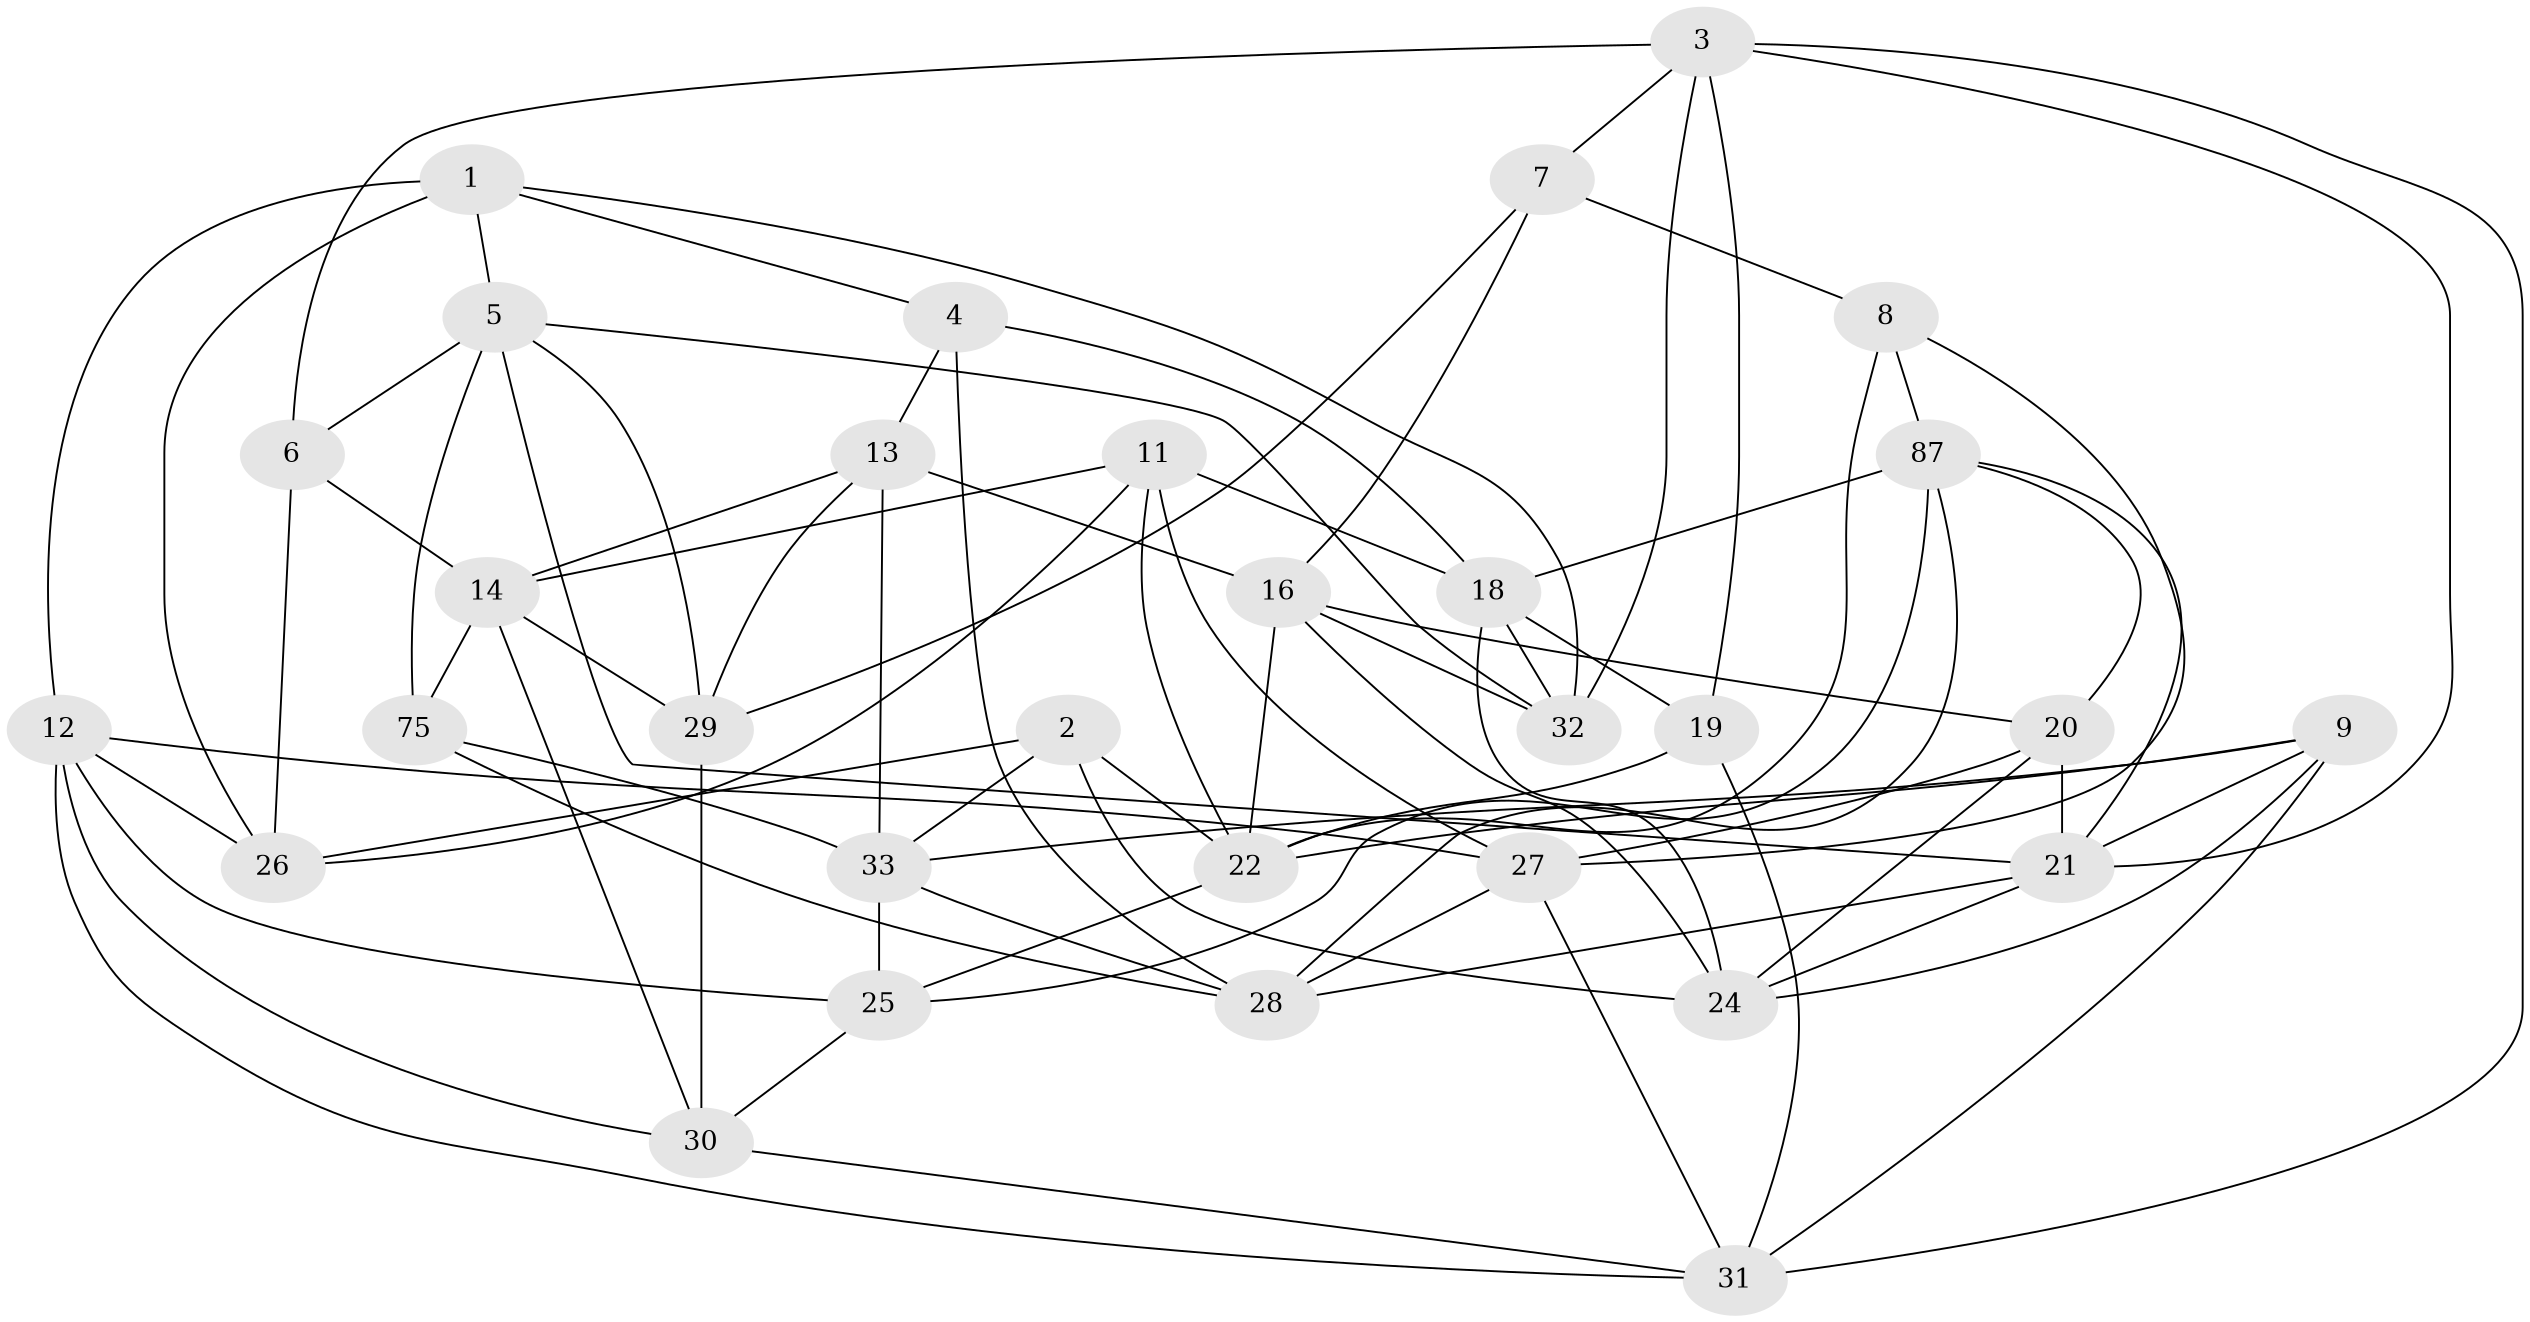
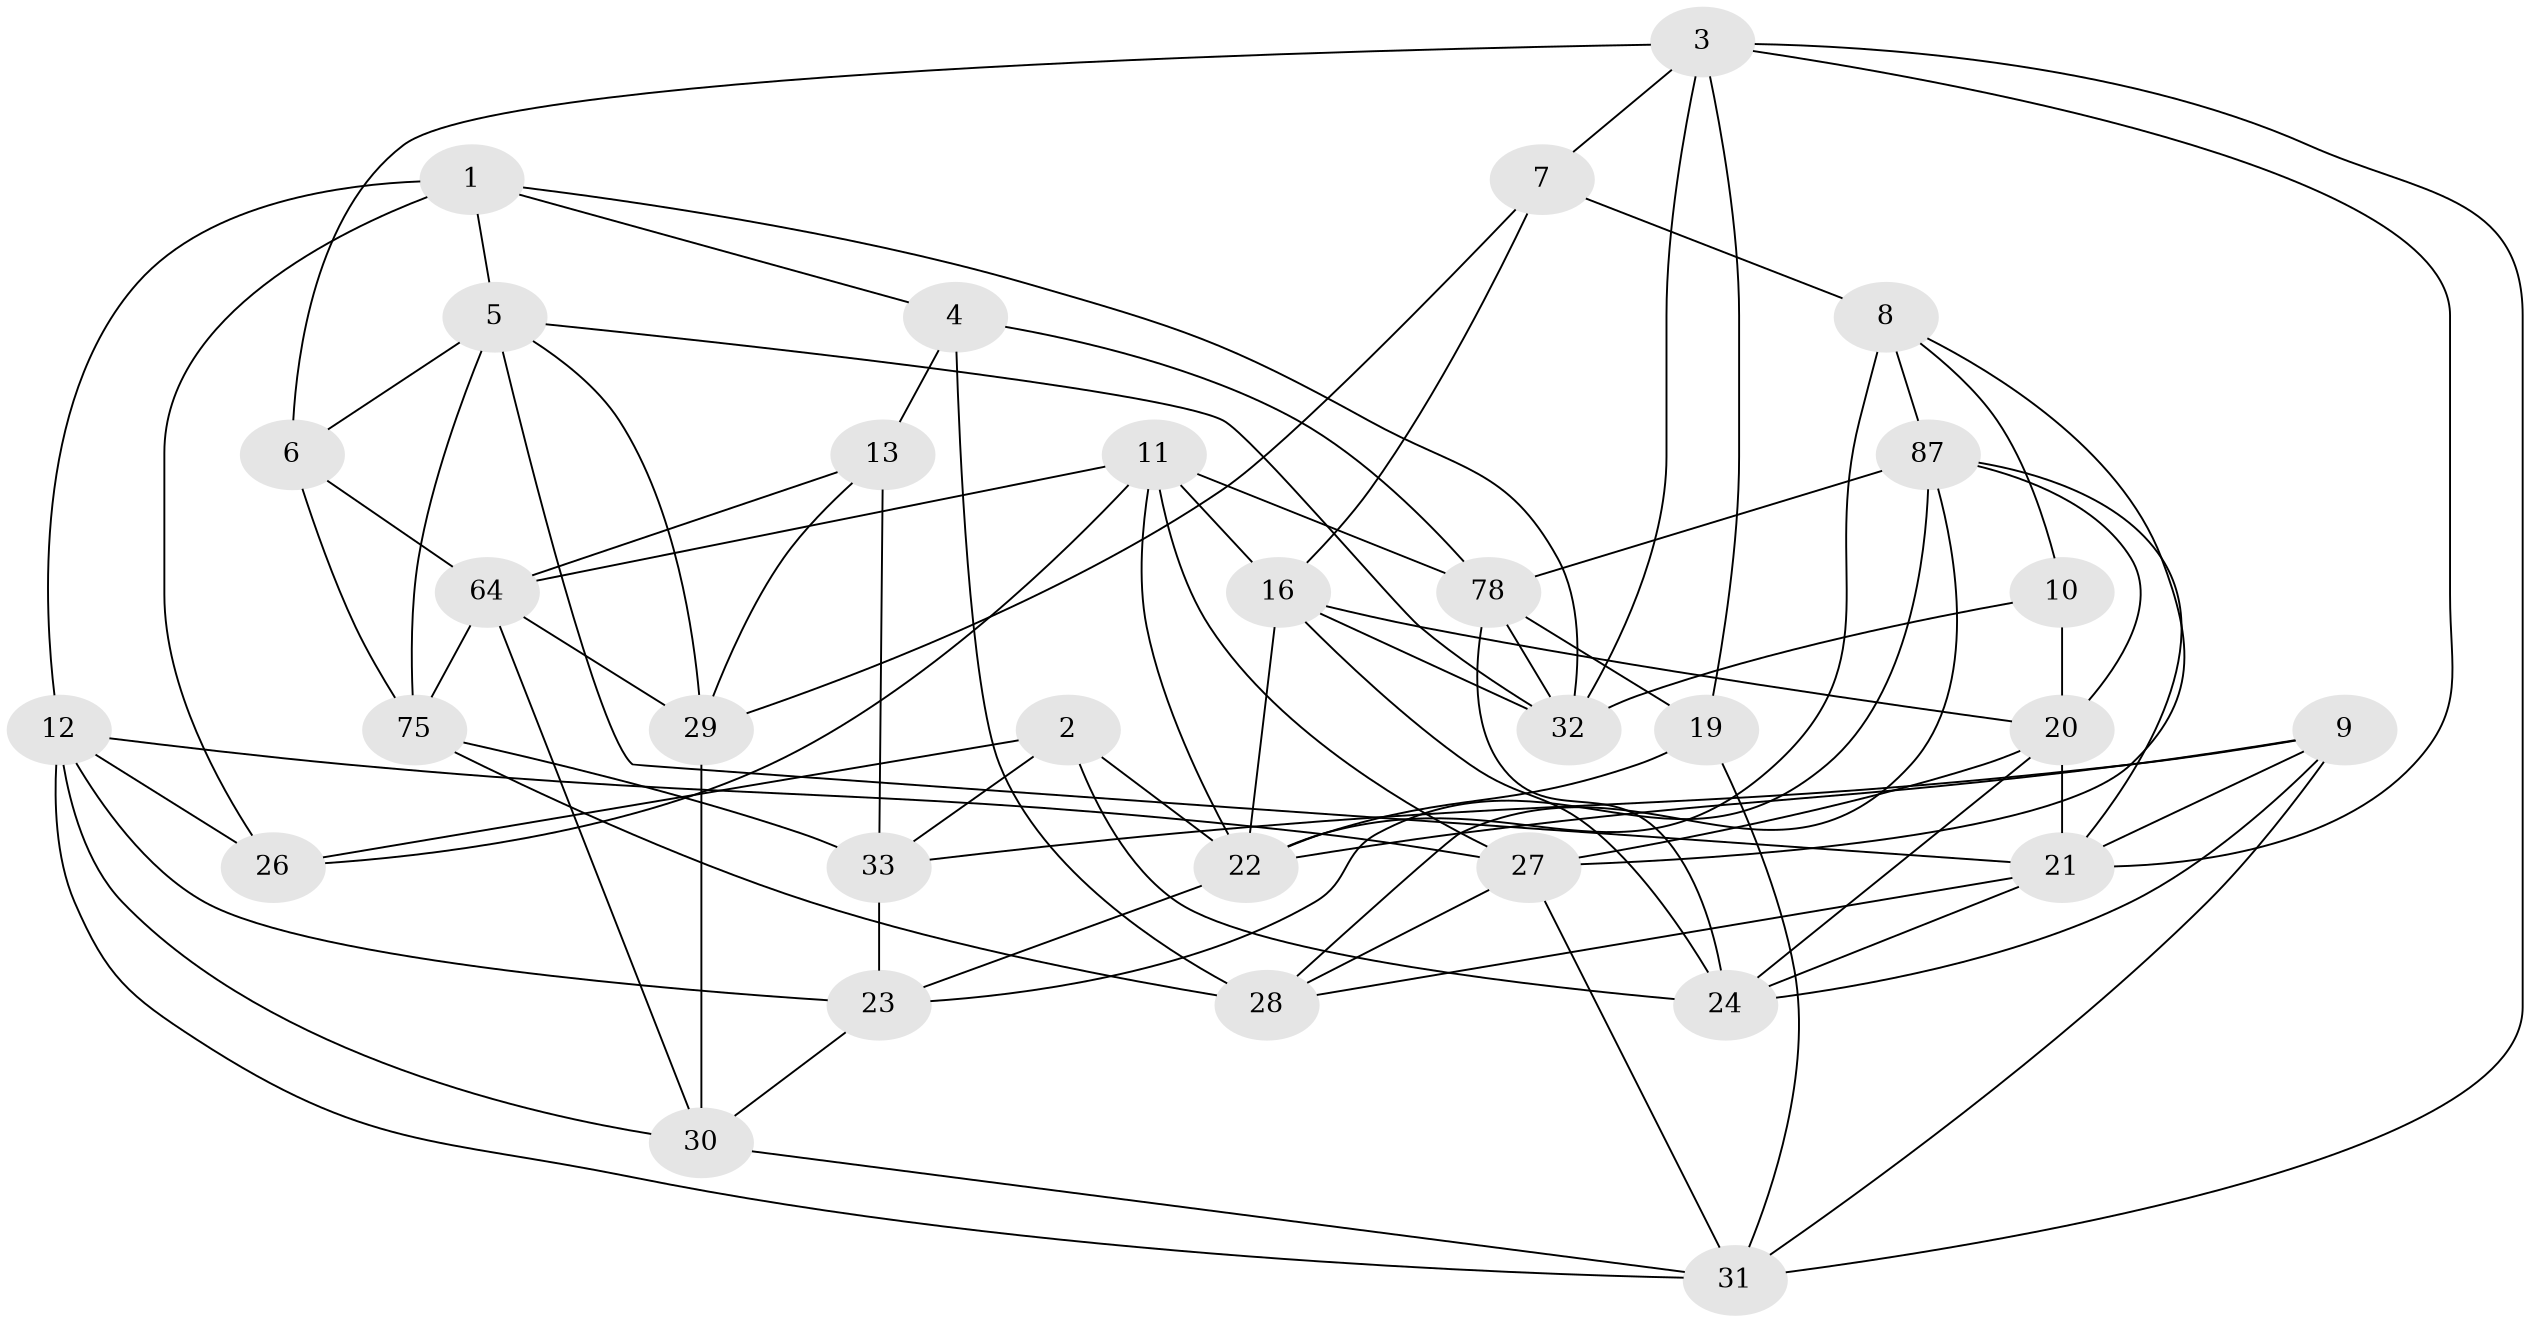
  graph {
    node [color=gray90 style=filled]
    edge [weight=1.0]
    1
    4
    5
    12
    26
    32
    13
-   18
+   18 [label=78]
    28
    6
    21
    n12 [label=75]
    29
    31
    27
-   25
+   25 [label=23]
    30
    2
    22
    n20 [label=33]
    24
    3
    7
    19
-   14
+   14 [label=64]
    8
    16
+   10
    n29 [label=87]
    20
    9
    11
    1 -- 4
    1 -- 5
    1 -- 12
    1 -- 26 [weight=2.0]
    1 -- 32
    4 -- 13
    4 -- 18
    4 -- 28
    5 -- 32
    5 -- 6
    5 -- 21
    5 -- n12
    5 -- 29
    12 -- 26
    12 -- 31
    12 -- 27
    12 -- 25
    12 -- 30
    13 -- 29
    13 -- n20
    13 -- 14
-   13 -- 16
+   11 -- 16
    18 -- 32
    18 -- 24
    18 -- 19
-   6 -- 26
+   6 -- n12
    6 -- 14
    21 -- 28
    21 -- 24
    n12 -- 28
    n12 -- n20
    29 -- 30
    27 -- 28
    27 -- 31
    25 -- 30
    30 -- 31
    2 -- 26
    2 -- 22
    2 -- n20
    2 -- 24
    22 -- 25
-   n20 -- 28
    n20 -- 25
    3 -- 32
    3 -- 6
    3 -- 21
    3 -- 31
    3 -- 7
    3 -- 19
    7 -- 29
    7 -- 8
    7 -- 16
    19 -- 31
    19 -- 22
    14 -- n12
    14 -- 29
    14 -- 30
    8 -- 27
    8 -- 22 [weight=2.0]
+   8 -- 10
    8 -- n29
    16 -- 32
    16 -- 22
    16 -- 24
    16 -- 20
+   10 -- 32
+   10 -- 20
    n29 -- 18
    n29 -- 28
    n29 -- 21
    n29 -- 25
    n29 -- 20
    20 -- 21
    20 -- 27
    20 -- 24
    9 -- 21
    9 -- 31
    9 -- 22 [weight=2.0]
    9 -- n20
    9 -- 24
    11 -- 26
    11 -- 18
    11 -- 27
    11 -- 22
    11 -- 14
  }
